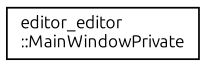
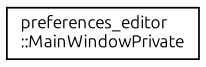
  digraph {
    rankdir=LR
    fontname=Ubuntu
-   n1 [color=black fillcolor=white fontname=Ubuntu fontsize=10 height=0.2 label="editor_editor\l::MainWindowPrivate" shape=record style=filled width=0.4]
+   n1 [color=black fillcolor=white fontname=Ubuntu fontsize=10 height=0.2 label="preferences_editor\l::MainWindowPrivate" shape=record style=filled width=0.4]
  }
